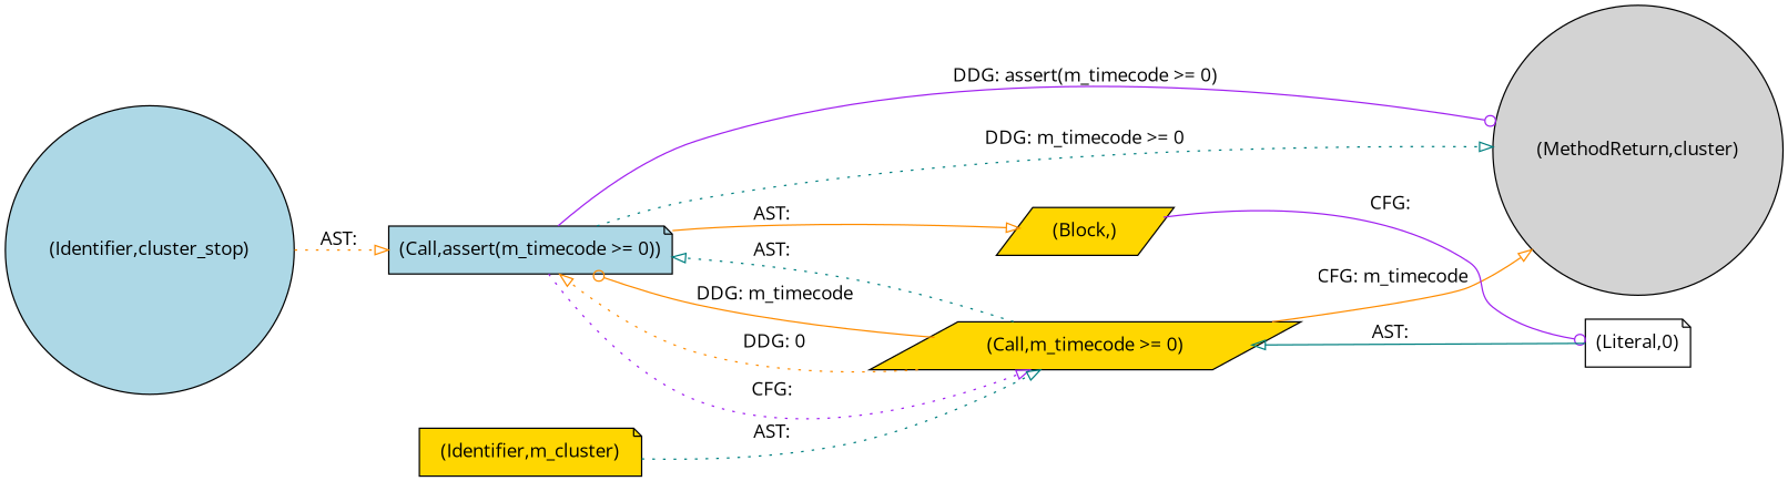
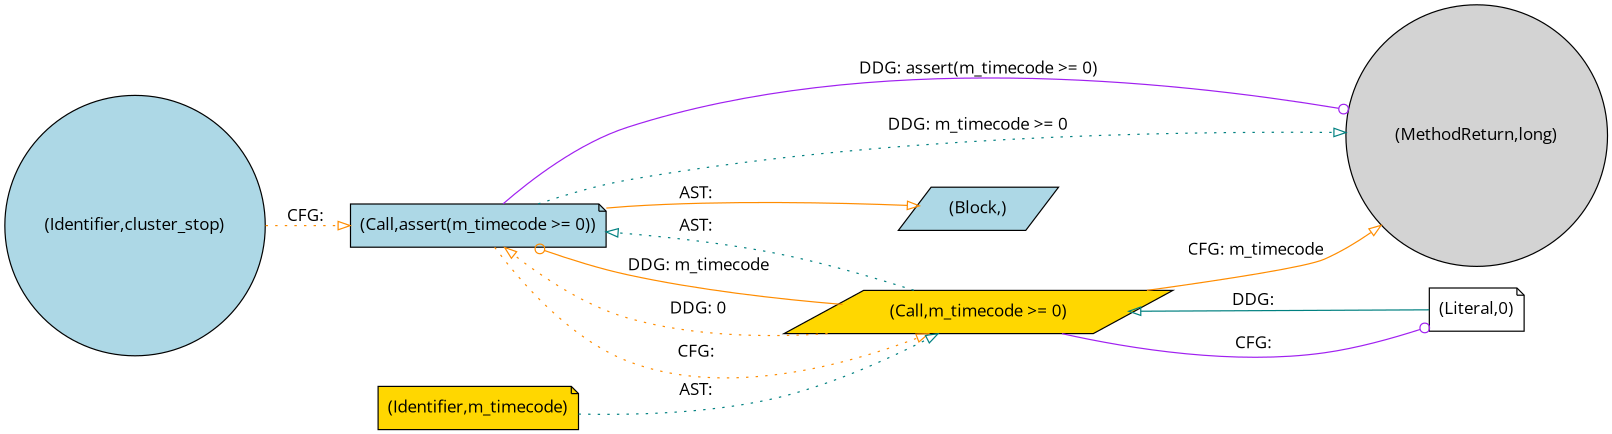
  digraph {
    fontname="Open Sans"
    rankdir=LR
    node [fillcolor=lightblue fontname="Open Sans" shape=note style=filled]
    edge [arrowhead=onormal color=darkorange fontname="Open Sans" style=dotted]
    n1 [label="(Call,assert(m_timecode >= 0))"]
    n2 [fillcolor=gold label="(Call,m_timecode >= 0)" shape=parallelogram]
-   n3 [fillcolor=gold label="(Block,)" shape=parallelogram]
-   n4 [fillcolor=lightgrey label="(MethodReturn,cluster)" shape=circle]
+   n3 [label="(Block,)" shape=parallelogram]
+   n4 [fillcolor=lightgrey label="(MethodReturn,long)" shape=circle]
    n5 [fillcolor=white label="(Literal,0)"]
    n6 [label="(Identifier,cluster_stop)" shape=circle]
-   n7 [fillcolor=gold label="(Identifier,m_cluster)"]
-   n1 -> n2 [color=purple label="CFG: "]
+   n7 [fillcolor=gold label="(Identifier,m_timecode)"]
+   n1 -> n2 [label="CFG: "]
    n1 -> n3 [label="AST: " style=solid]
    n1 -> n4 [arrowhead=odot color=purple label="DDG: assert(m_timecode >= 0)" style=solid]
    n1 -> n4 [color=teal label="DDG: m_timecode >= 0"]
    n2 -> n1 [color=teal label="AST: "]
    n2 -> n1 [arrowhead=odot label="DDG: m_timecode" style=solid]
    n2 -> n1 [label="DDG: 0"]
    n2 -> n4 [label="CFG: m_timecode" style=solid]
-   n3 -> n5 [arrowhead=odot color=purple label="CFG: " style=solid]
-   n5 -> n2 [color=teal label="AST: " style=solid]
-   n6 -> n1 [label="AST: "]
+   n2 -> n5 [arrowhead=odot color=purple label="CFG: " style=solid]
+   n5 -> n2 [color=teal label="DDG: " style=solid]
+   n6 -> n1 [label="CFG: "]
    n7 -> n2 [color=teal label="AST: "]
  }
